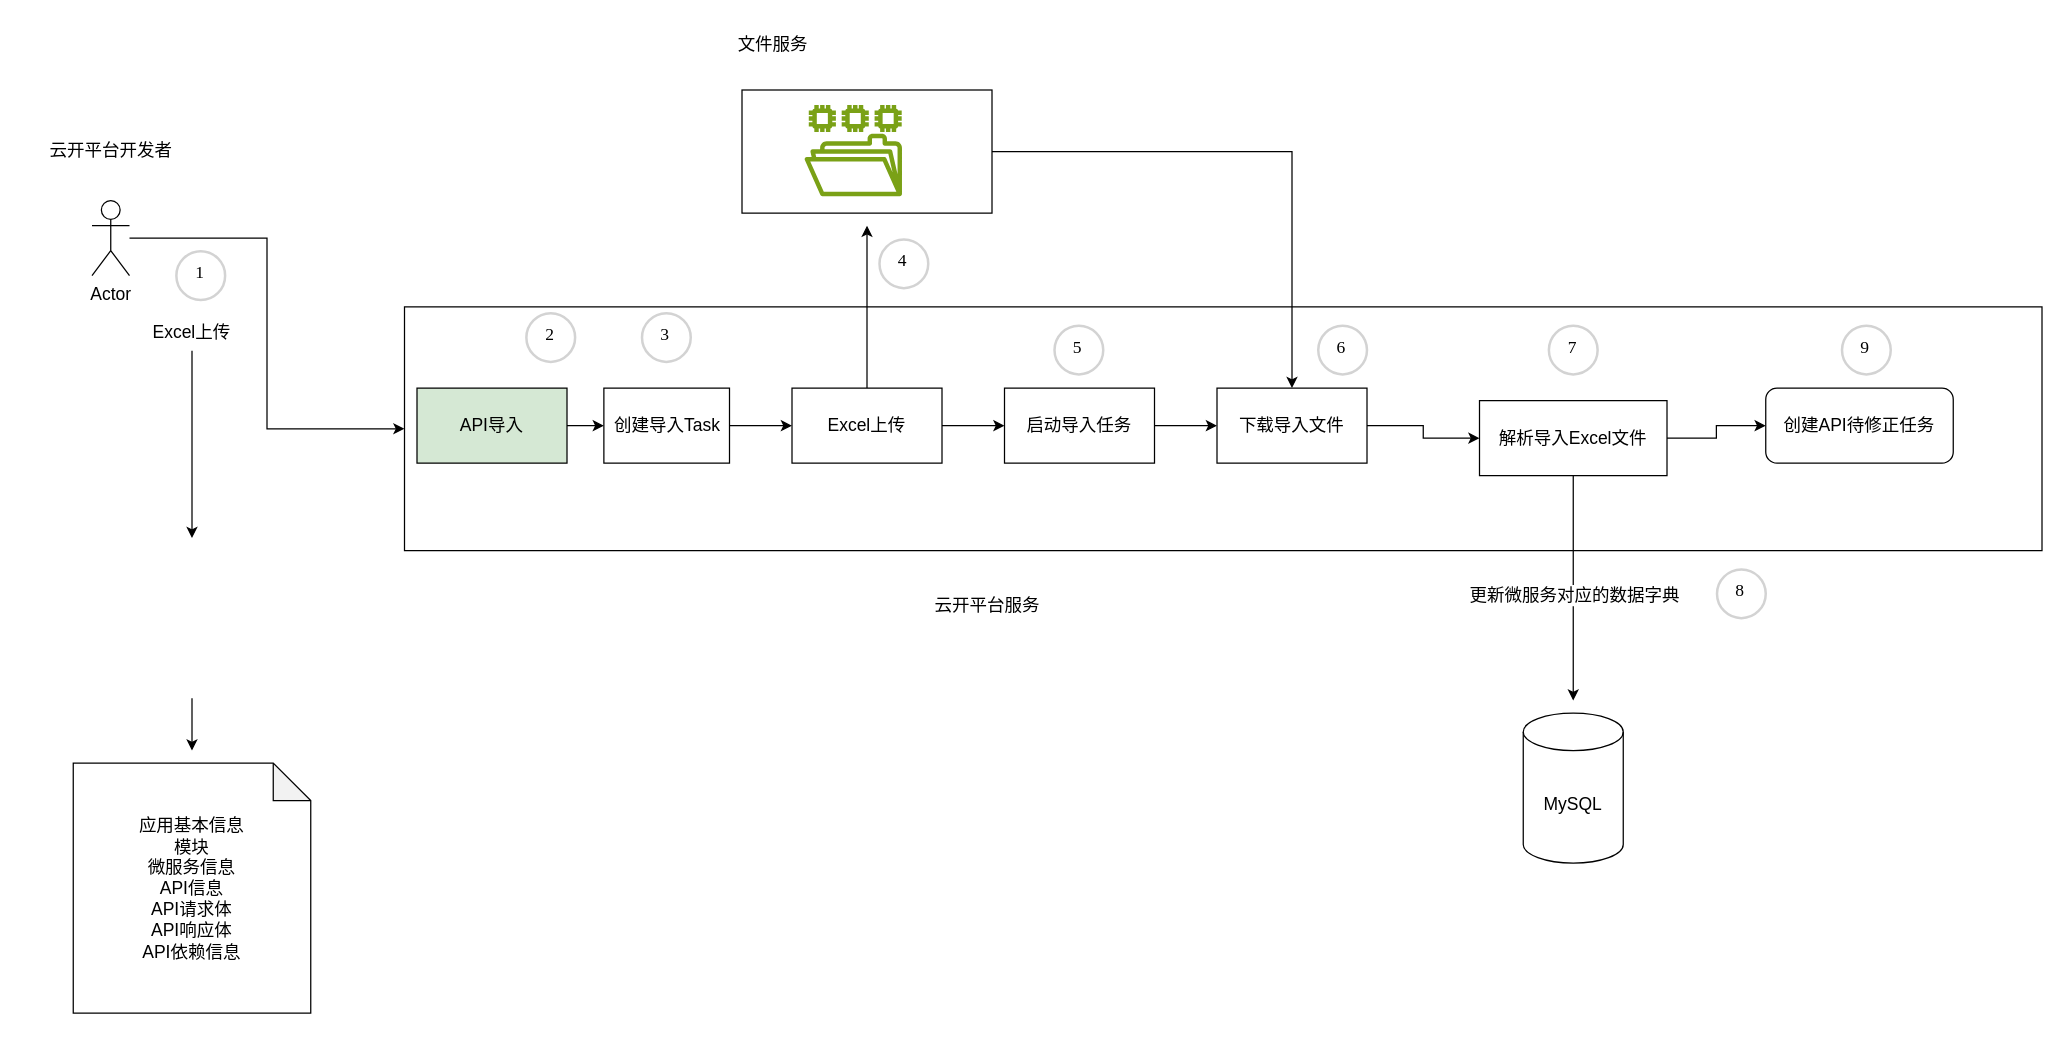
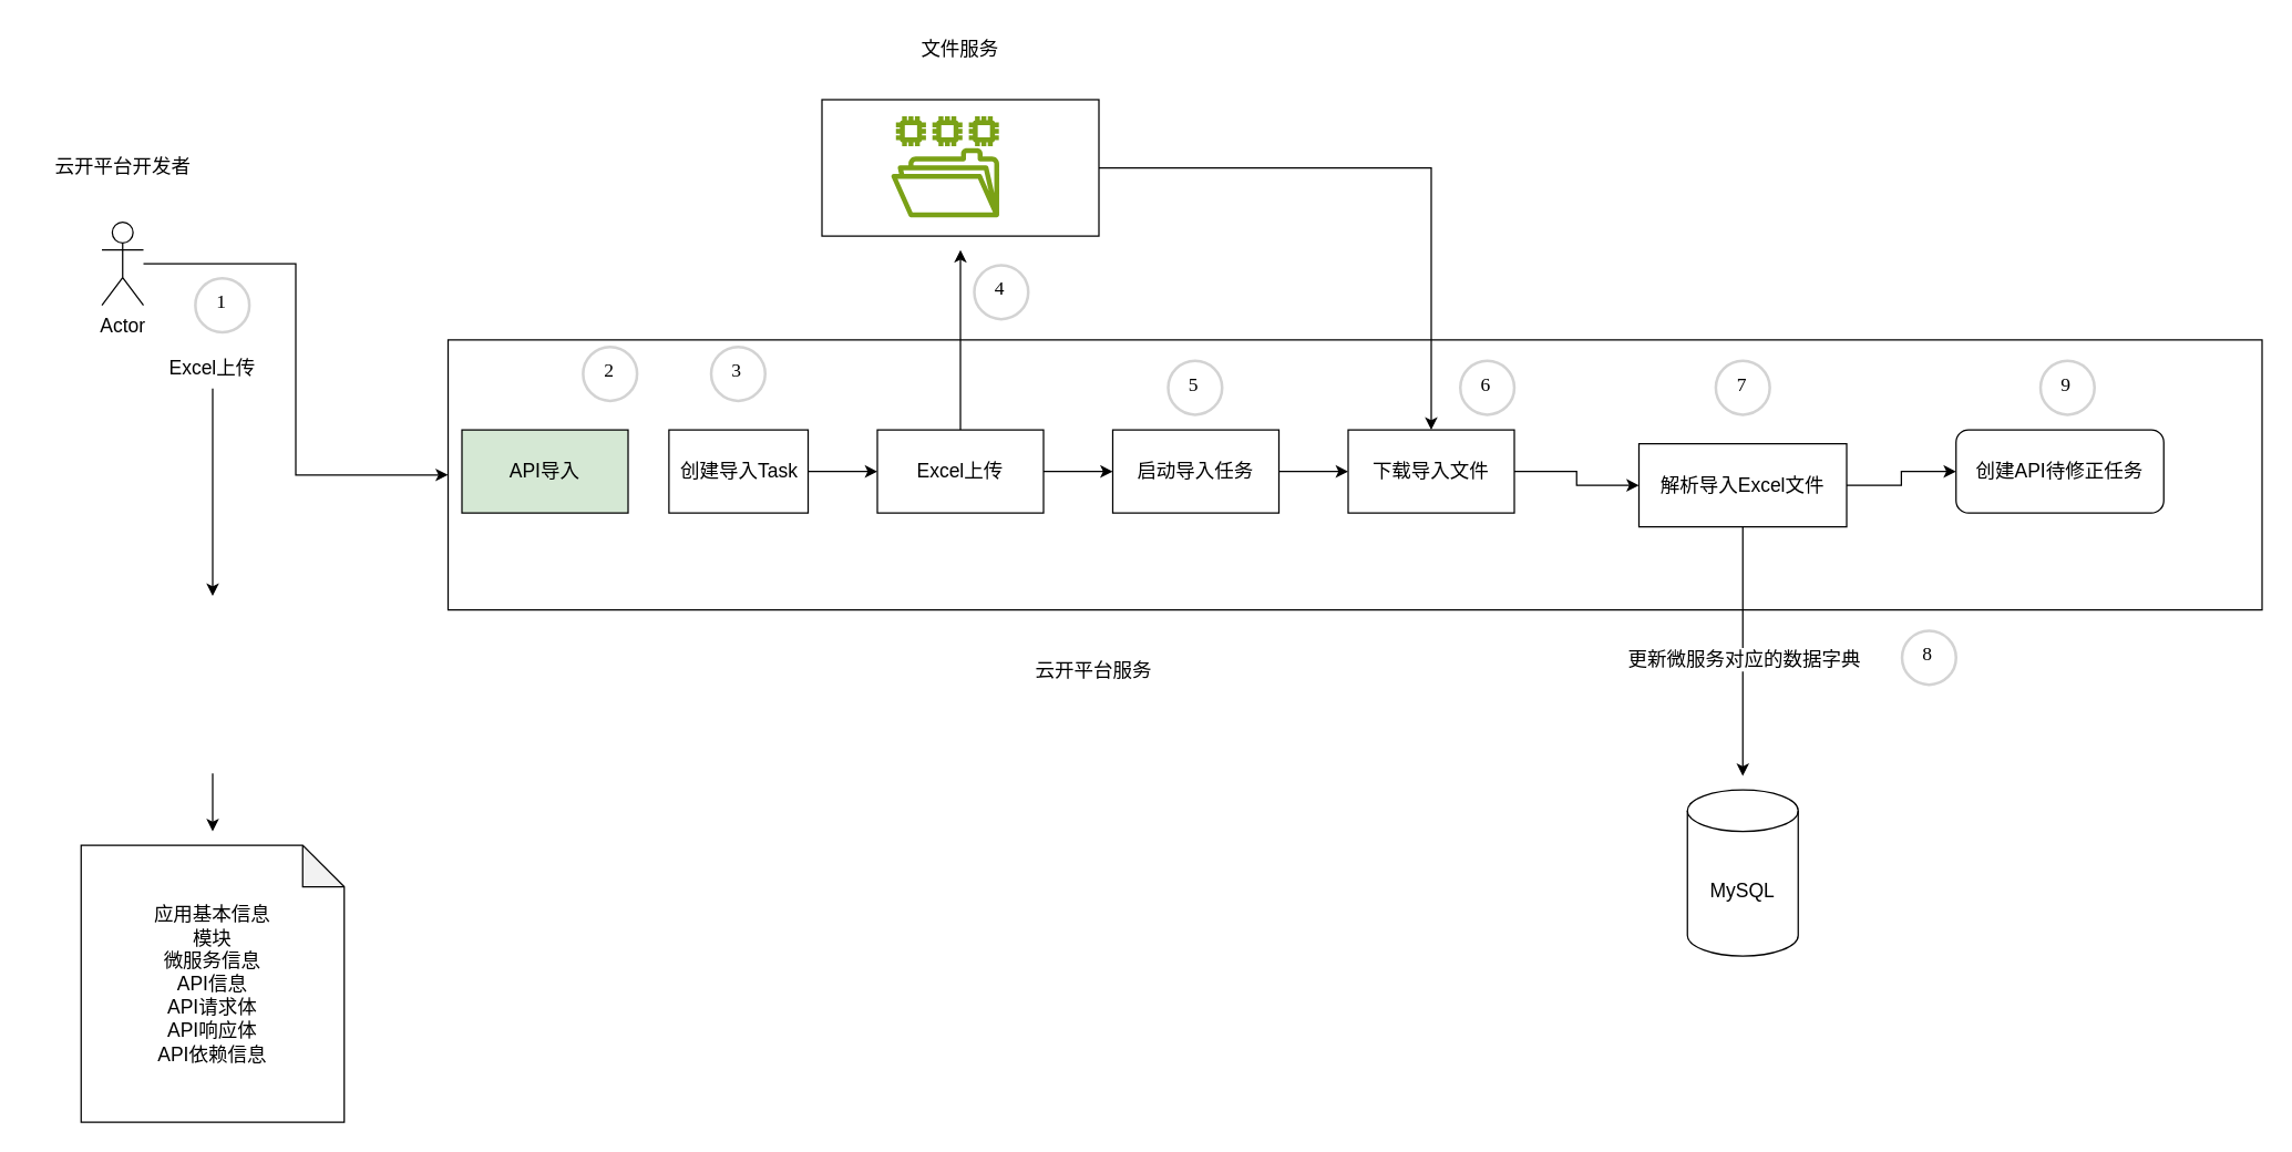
  <mxCell id="0" />
  <mxCell id="1" parent="0" />
  <mxCell id="2" value="" style="rounded=0;whiteSpace=wrap;html=1;fontSize=14;" parent="1" vertex="1"><mxGeometry x="323" y="245" width="1310" height="195" as="geometry" /></mxCell>
  <mxCell id="3" value="云开平台服务" style="text;html=1;align=center;verticalAlign=middle;whiteSpace=wrap;rounded=0;fontSize=14;" parent="1" vertex="1"><mxGeometry x="697" y="474" width="185" height="20" as="geometry" /></mxCell>
  <mxCell id="4" style="edgeStyle=orthogonalEdgeStyle;rounded=0;orthogonalLoop=1;jettySize=auto;html=1;entryX=0;entryY=0.5;entryDx=0;entryDy=0;fontSize=14;" parent="1" source="5" target="2" edge="1"><mxGeometry relative="1" as="geometry" /></mxCell>
  <mxCell id="5" value="Actor" style="shape=umlActor;verticalLabelPosition=bottom;verticalAlign=top;html=1;outlineConnect=0;fontSize=14;" parent="1" vertex="1"><mxGeometry x="73" y="160" width="30" height="60" as="geometry" /></mxCell>
  <mxCell id="6" value="云开平台开发者" style="text;html=1;align=center;verticalAlign=middle;whiteSpace=wrap;rounded=0;fontSize=14;" parent="1" vertex="1"><mxGeometry x="20.5" y="110" width="135" height="20" as="geometry" /></mxCell>
- <mxCell id="7" value="" style="edgeStyle=orthogonalEdgeStyle;rounded=0;orthogonalLoop=1;jettySize=auto;html=1;fontSize=14;" parent="1" source="8" target="16" edge="1"><mxGeometry relative="1" as="geometry" /></mxCell>
  <mxCell id="8" value="API导入" style="rounded=0;whiteSpace=wrap;html=1;fontSize=14;fillColor=#d5e8d4;" parent="1" vertex="1"><mxGeometry x="333" y="310" width="120" height="60" as="geometry" /></mxCell>
  <mxCell id="9" style="edgeStyle=orthogonalEdgeStyle;rounded=0;orthogonalLoop=1;jettySize=auto;html=1;fontSize=14;" parent="1" source="10" edge="1"><mxGeometry relative="1" as="geometry"><mxPoint x="153" y="600" as="targetPoint" /></mxGeometry></mxCell>
  <mxCell id="10" value="" style="shape=image;html=1;verticalAlign=top;verticalLabelPosition=bottom;labelBackgroundColor=#ffffff;imageAspect=0;aspect=fixed;image=https://cdn3.iconfinder.com/data/icons/document-icons-2/30/647714-excel-128.png;fontSize=14;" parent="1" vertex="1"><mxGeometry x="89" y="430" width="128" height="128" as="geometry" /></mxCell>
  <mxCell id="11" value="应用基本信息&lt;div style=&quot;font-size: 14px;&quot;&gt;模块&lt;/div&gt;&lt;div style=&quot;font-size: 14px;&quot;&gt;微服务信息&lt;/div&gt;&lt;div style=&quot;font-size: 14px;&quot;&gt;API信息&lt;/div&gt;&lt;div style=&quot;font-size: 14px;&quot;&gt;API请求体&lt;br style=&quot;font-size: 14px;&quot;&gt;API响应体&lt;br style=&quot;font-size: 14px;&quot;&gt;API依赖信息&lt;/div&gt;" style="shape=note;whiteSpace=wrap;html=1;backgroundOutline=1;darkOpacity=0.05;fontSize=14;" parent="1" vertex="1"><mxGeometry x="58" y="610" width="190" height="200" as="geometry" /></mxCell>
  <mxCell id="12" value="1" style="ellipse;whiteSpace=wrap;html=1;aspect=fixed;strokeWidth=2;fontFamily=Tahoma;spacingBottom=4;spacingRight=2;strokeColor=#d3d3d3;fontSize=14;" parent="1" vertex="1"><mxGeometry x="140.5" y="200.5" width="39" height="39" as="geometry" /></mxCell>
  <mxCell id="13" value="2" style="ellipse;whiteSpace=wrap;html=1;aspect=fixed;strokeWidth=2;fontFamily=Tahoma;spacingBottom=4;spacingRight=2;strokeColor=#d3d3d3;fontSize=14;" parent="1" vertex="1"><mxGeometry x="420.5" y="250" width="39" height="39" as="geometry" /></mxCell>
  <mxCell id="14" value="MySQL" style="shape=cylinder3;whiteSpace=wrap;html=1;boundedLbl=1;backgroundOutline=1;size=15;fontSize=14;" parent="1" vertex="1"><mxGeometry x="1218" y="570" width="80" height="120" as="geometry" /></mxCell>
  <mxCell id="15" value="" style="edgeStyle=orthogonalEdgeStyle;rounded=0;orthogonalLoop=1;jettySize=auto;html=1;fontSize=14;" parent="1" source="16" target="21" edge="1"><mxGeometry relative="1" as="geometry" /></mxCell>
  <mxCell id="16" value="创建导入Task" style="rounded=0;whiteSpace=wrap;html=1;fontSize=14;" parent="1" vertex="1"><mxGeometry x="482.5" y="310" width="100.5" height="60" as="geometry" /></mxCell>
  <mxCell id="17" style="edgeStyle=orthogonalEdgeStyle;rounded=0;orthogonalLoop=1;jettySize=auto;html=1;entryX=0.5;entryY=0;entryDx=0;entryDy=0;fontSize=14;" parent="1" source="18" target="10" edge="1"><mxGeometry relative="1" as="geometry" /></mxCell>
  <mxCell id="18" value="Excel上传" style="text;html=1;align=center;verticalAlign=middle;whiteSpace=wrap;rounded=0;fontSize=14;" parent="1" vertex="1"><mxGeometry x="113" y="250" width="80" height="30" as="geometry" /></mxCell>
  <mxCell id="19" style="edgeStyle=orthogonalEdgeStyle;rounded=0;orthogonalLoop=1;jettySize=auto;html=1;fontSize=14;" parent="1" source="21" edge="1"><mxGeometry relative="1" as="geometry"><mxPoint x="693" y="180" as="targetPoint" /></mxGeometry></mxCell>
  <mxCell id="20" value="" style="edgeStyle=orthogonalEdgeStyle;rounded=0;orthogonalLoop=1;jettySize=auto;html=1;fontSize=14;" parent="1" source="21" target="27" edge="1"><mxGeometry relative="1" as="geometry" /></mxCell>
  <mxCell id="21" value="Excel上传" style="rounded=0;whiteSpace=wrap;html=1;fontSize=14;" parent="1" vertex="1"><mxGeometry x="633" y="310" width="120" height="60" as="geometry" /></mxCell>
- <mxCell id="22" value="文件服务" style="text;html=1;align=center;verticalAlign=middle;whiteSpace=wrap;rounded=0;fontSize=14;" parent="1" vertex="1"><mxGeometry x="588" y="20" width="60" height="30" as="geometry" /></mxCell>
+ <mxCell id="22" value="文件服务" style="text;html=1;align=center;verticalAlign=middle;whiteSpace=wrap;rounded=0;fontSize=14;" parent="1" vertex="1"><mxGeometry x="663" y="20" width="60" height="30" as="geometry" /></mxCell>
  <mxCell id="23" style="edgeStyle=orthogonalEdgeStyle;rounded=0;orthogonalLoop=1;jettySize=auto;html=1;entryX=0.5;entryY=0;entryDx=0;entryDy=0;fontSize=14;" parent="1" source="24" target="29" edge="1"><mxGeometry relative="1" as="geometry" /></mxCell>
  <mxCell id="24" value="" style="rounded=0;whiteSpace=wrap;html=1;fontSize=14;" parent="1" vertex="1"><mxGeometry x="593" y="71.5" width="200" height="98.5" as="geometry" /></mxCell>
  <mxCell id="25" value="" style="sketch=0;outlineConnect=0;fontColor=#232F3E;gradientColor=none;fillColor=#7AA116;strokeColor=none;dashed=0;verticalLabelPosition=bottom;verticalAlign=top;align=center;html=1;fontSize=14;fontStyle=0;aspect=fixed;pointerEvents=1;shape=mxgraph.aws4.file_system;" parent="1" vertex="1"><mxGeometry x="643" y="83.5" width="78" height="73" as="geometry" /></mxCell>
  <mxCell id="26" value="" style="edgeStyle=orthogonalEdgeStyle;rounded=0;orthogonalLoop=1;jettySize=auto;html=1;fontSize=14;" parent="1" source="27" target="29" edge="1"><mxGeometry relative="1" as="geometry" /></mxCell>
  <mxCell id="27" value="启动导入任务" style="rounded=0;whiteSpace=wrap;html=1;fontSize=14;" parent="1" vertex="1"><mxGeometry x="803" y="310" width="120" height="60" as="geometry" /></mxCell>
  <mxCell id="28" value="" style="edgeStyle=orthogonalEdgeStyle;rounded=0;orthogonalLoop=1;jettySize=auto;html=1;fontSize=14;" parent="1" source="29" target="33" edge="1"><mxGeometry relative="1" as="geometry" /></mxCell>
  <mxCell id="29" value="下载导入文件" style="rounded=0;whiteSpace=wrap;html=1;fontSize=14;" parent="1" vertex="1"><mxGeometry x="973" y="310" width="120" height="60" as="geometry" /></mxCell>
  <mxCell id="30" style="edgeStyle=orthogonalEdgeStyle;rounded=0;orthogonalLoop=1;jettySize=auto;html=1;fontSize=14;" parent="1" source="33" edge="1"><mxGeometry relative="1" as="geometry"><mxPoint x="1258" y="560" as="targetPoint" /></mxGeometry></mxCell>
  <mxCell id="31" value="更新微服务对应的数据字典" style="edgeLabel;html=1;align=center;verticalAlign=middle;resizable=0;points=[];fontSize=14;" parent="30" vertex="1" connectable="0"><mxGeometry x="-0.055" y="-3" relative="1" as="geometry"><mxPoint x="3" y="10" as="offset" /></mxGeometry></mxCell>
  <mxCell id="32" value="" style="edgeStyle=orthogonalEdgeStyle;rounded=0;orthogonalLoop=1;jettySize=auto;html=1;" edge="1" parent="1" source="33" target="40"><mxGeometry relative="1" as="geometry" /></mxCell>
  <mxCell id="33" value="解析导入Excel文件" style="rounded=0;whiteSpace=wrap;html=1;fontSize=14;" parent="1" vertex="1"><mxGeometry x="1183" y="320" width="150" height="60" as="geometry" /></mxCell>
  <mxCell id="34" value="3" style="ellipse;whiteSpace=wrap;html=1;aspect=fixed;strokeWidth=2;fontFamily=Tahoma;spacingBottom=4;spacingRight=2;strokeColor=#d3d3d3;fontSize=14;" parent="1" vertex="1"><mxGeometry x="513" y="250" width="39" height="39" as="geometry" /></mxCell>
  <mxCell id="35" value="4" style="ellipse;whiteSpace=wrap;html=1;aspect=fixed;strokeWidth=2;fontFamily=Tahoma;spacingBottom=4;spacingRight=2;strokeColor=#d3d3d3;fontSize=14;" parent="1" vertex="1"><mxGeometry x="703" y="191" width="39" height="39" as="geometry" /></mxCell>
  <mxCell id="36" value="5" style="ellipse;whiteSpace=wrap;html=1;aspect=fixed;strokeWidth=2;fontFamily=Tahoma;spacingBottom=4;spacingRight=2;strokeColor=#d3d3d3;fontSize=14;" parent="1" vertex="1"><mxGeometry x="843" y="260" width="39" height="39" as="geometry" /></mxCell>
  <mxCell id="37" value="6" style="ellipse;whiteSpace=wrap;html=1;aspect=fixed;strokeWidth=2;fontFamily=Tahoma;spacingBottom=4;spacingRight=2;strokeColor=#d3d3d3;fontSize=14;" parent="1" vertex="1"><mxGeometry x="1054" y="260" width="39" height="39" as="geometry" /></mxCell>
  <mxCell id="38" value="7" style="ellipse;whiteSpace=wrap;html=1;aspect=fixed;strokeWidth=2;fontFamily=Tahoma;spacingBottom=4;spacingRight=2;strokeColor=#d3d3d3;fontSize=14;" parent="1" vertex="1"><mxGeometry x="1238.5" y="260" width="39" height="39" as="geometry" /></mxCell>
  <mxCell id="39" value="8" style="ellipse;whiteSpace=wrap;html=1;aspect=fixed;strokeWidth=2;fontFamily=Tahoma;spacingBottom=4;spacingRight=2;strokeColor=#d3d3d3;fontSize=14;" parent="1" vertex="1"><mxGeometry x="1373" y="455" width="39" height="39" as="geometry" /></mxCell>
  <mxCell id="40" value="创建API待修正任务" style="whiteSpace=wrap;html=1;fontSize=14;rounded=1;" vertex="1" parent="1"><mxGeometry x="1412" y="310" width="150" height="60" as="geometry" /></mxCell>
  <mxCell id="41" value="9" style="ellipse;whiteSpace=wrap;html=1;aspect=fixed;strokeWidth=2;fontFamily=Tahoma;spacingBottom=4;spacingRight=2;strokeColor=#d3d3d3;fontSize=14;" vertex="1" parent="1"><mxGeometry x="1473" y="260" width="39" height="39" as="geometry" /></mxCell>
